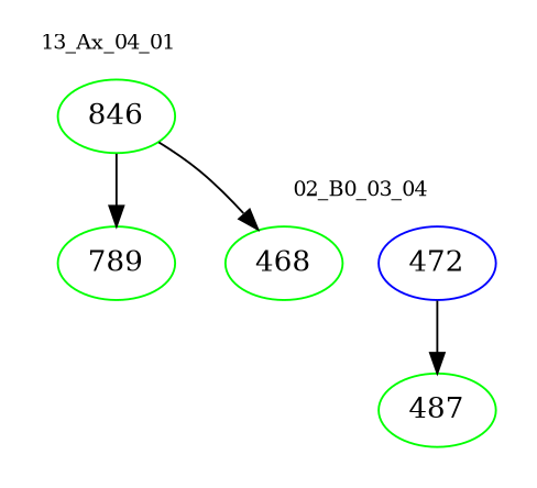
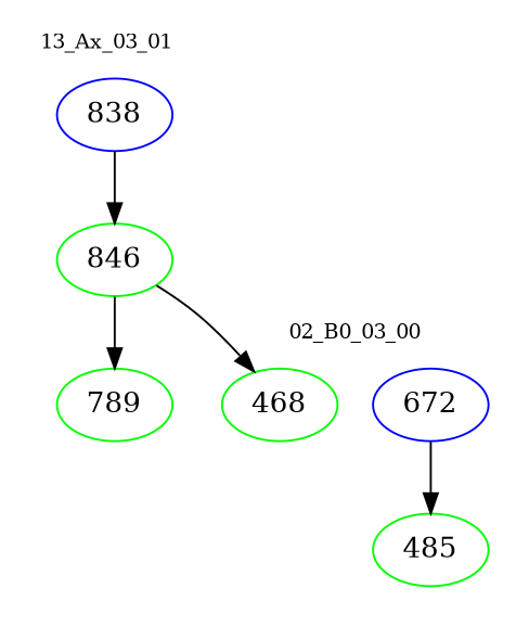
  digraph {
    node [color=green]
    edge [color=black]
+   n1 [color=blue label=838]
    n2 [label=789]
    n3 [label=846]
-   n4 [color=blue label=472]
+   n4 [color=blue label=672]
    n5 [label=468]
-   n6 [label=487]
+   n6 [label=485]
    subgraph cluster_1 {
      color=white
      fontsize=10
-     label="13_Ax_04_01"
+     label="13_Ax_03_01"
+     n1
      n2
      n3
    }
    subgraph cluster_2 {
      color=white
      fontsize=10
-     label="02_B0_03_04"
+     label="02_B0_03_00"
      n4
      n5
      n6
    }
+   n1 -> n3
    n3 -> n2
    n3 -> n5
    n4 -> n6
  }
